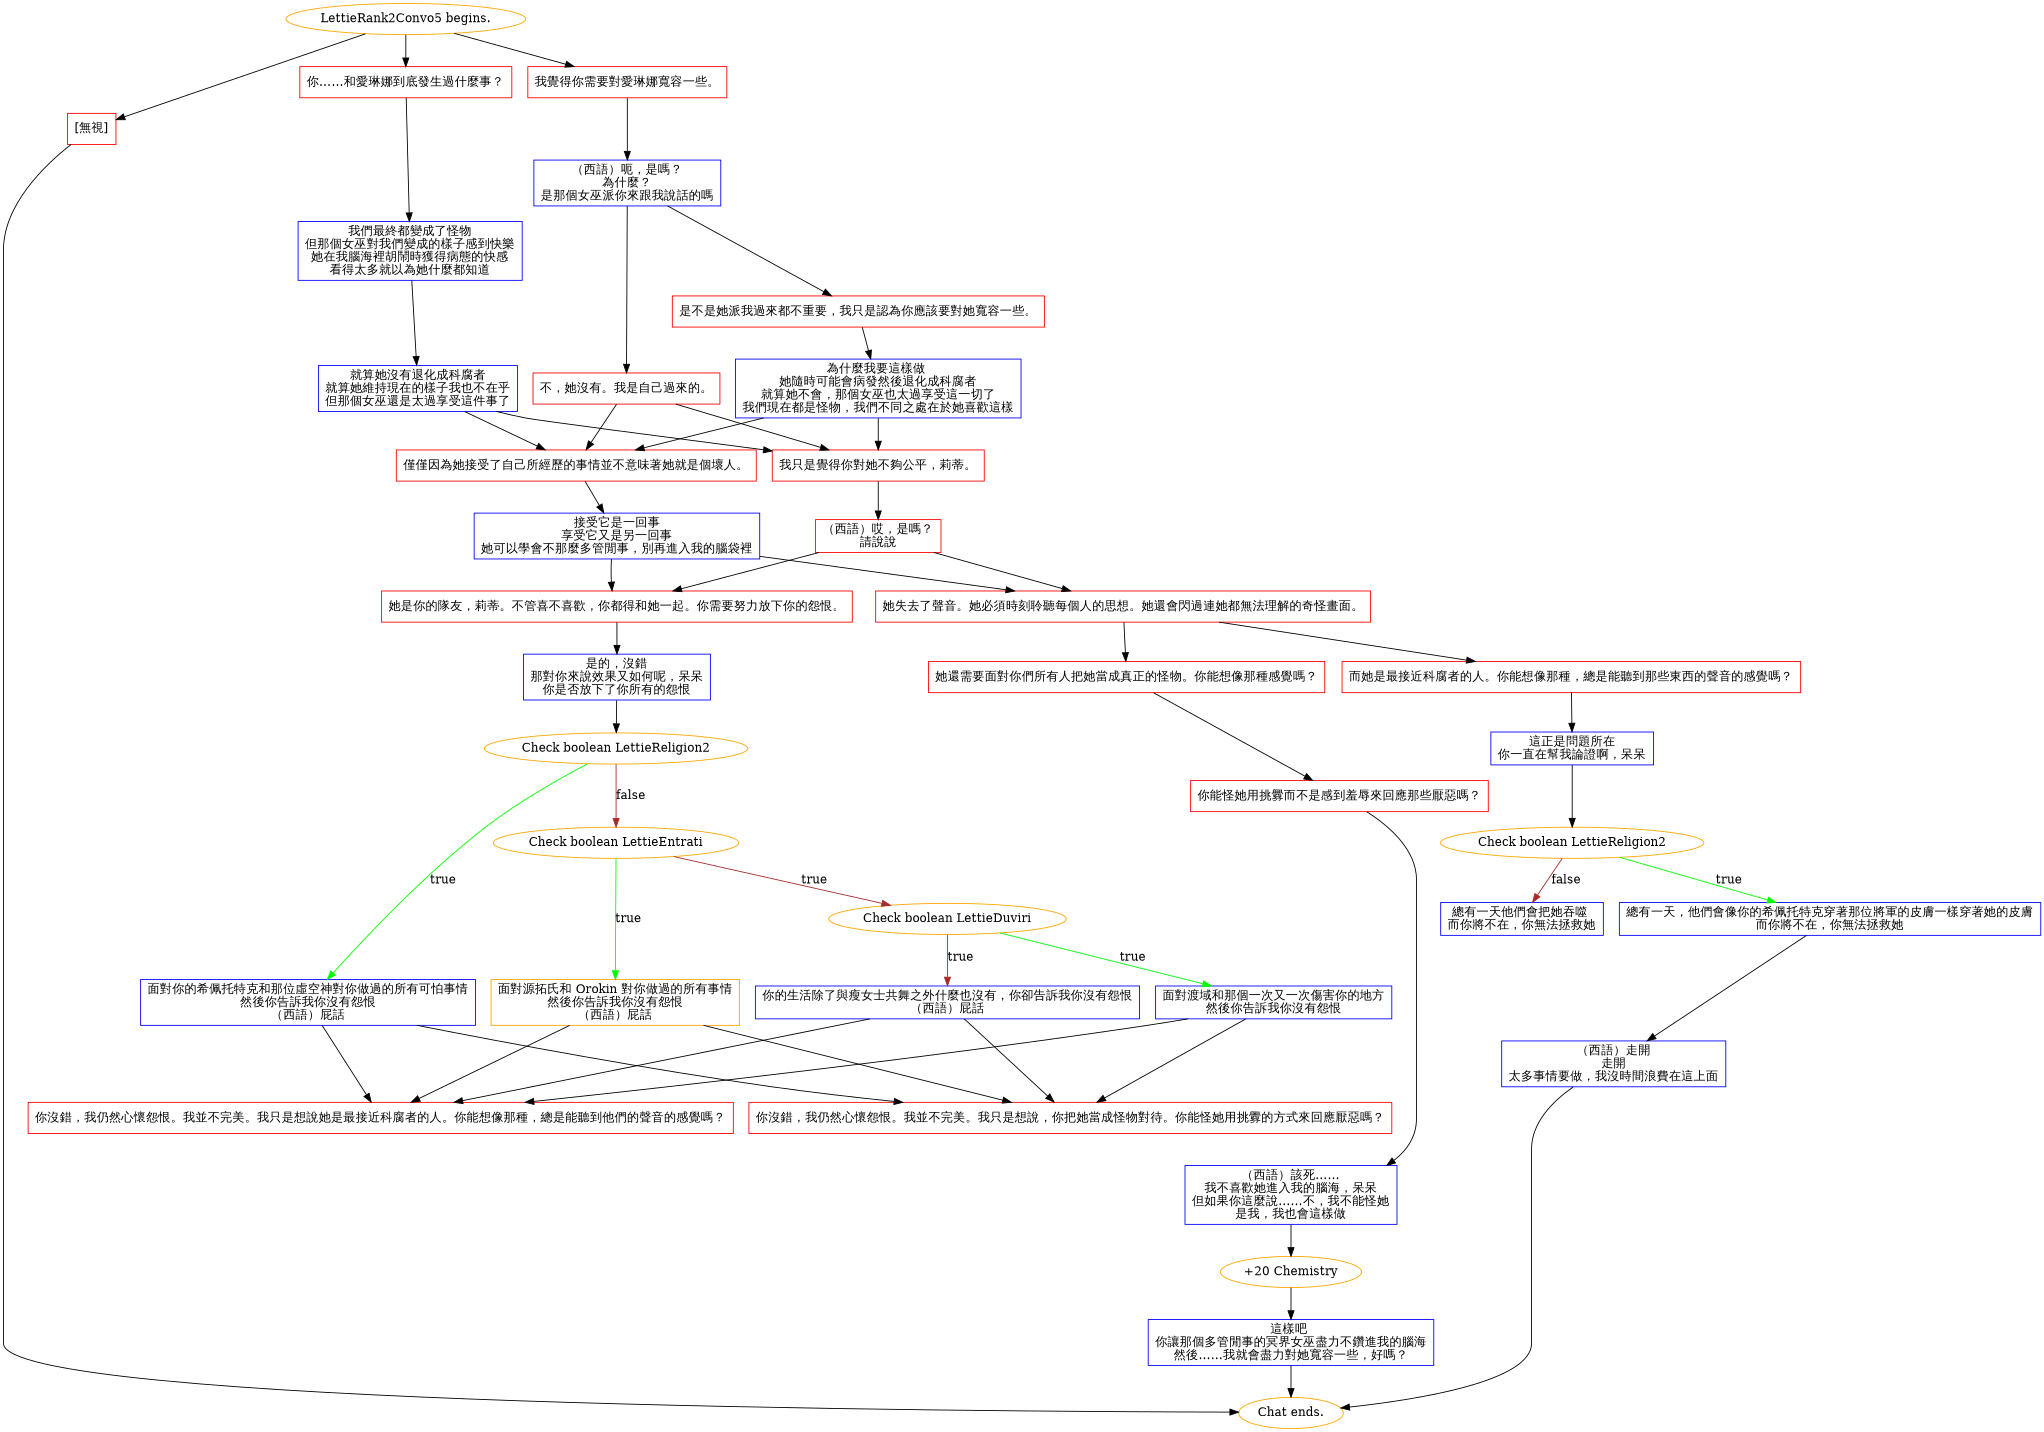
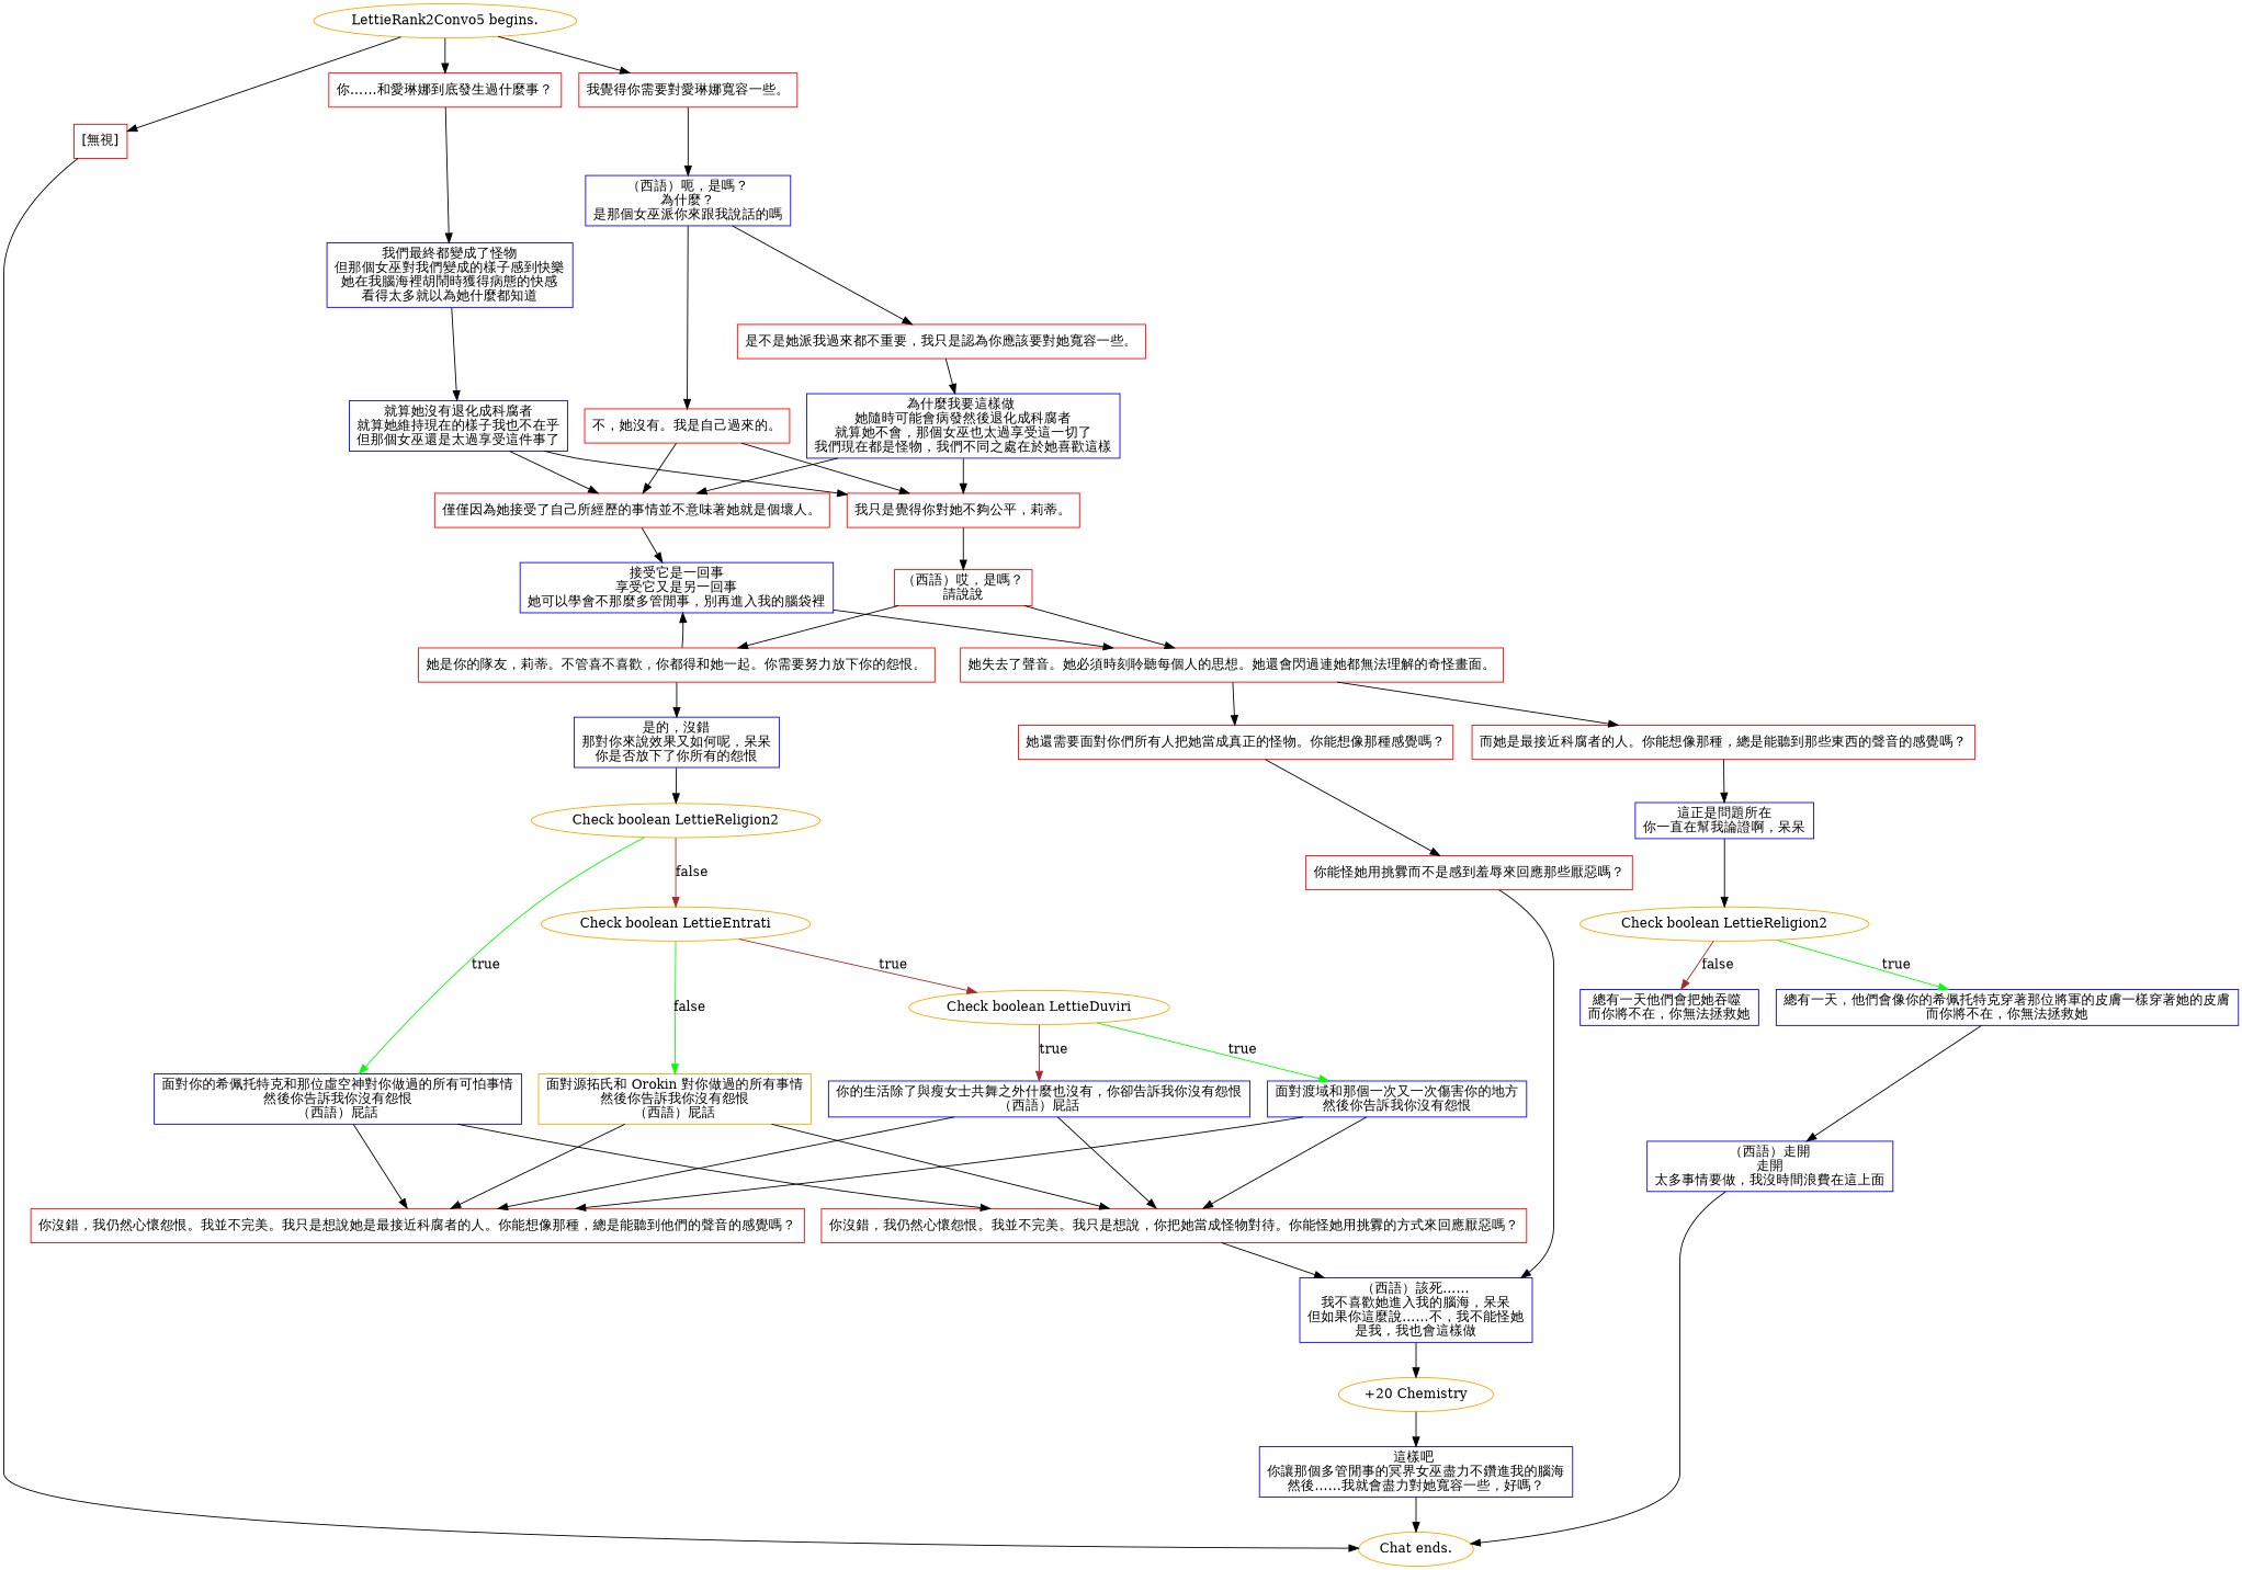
  digraph {
    node [color=red shape=box]
    "LettieRank2Convo5 begins." [color=orange shape=""]
    n2 [label="你……和愛琳娜到底發生過什麼事？"]
    n3 [label="我覺得你需要對愛琳娜寬容一些。"]
    n4 [label="[無視]"]
    n5 [color=blue label="我們最終都變成了怪物\n但那個女巫對我們變成的樣子感到快樂\n她在我腦海裡胡鬧時獲得病態的快感\n看得太多就以為她什麼都知道"]
    n6 [color=blue label="（西語）呃，是嗎？\n為什麼？\n是那個女巫派你來跟我說話的嗎"]
    "Chat ends." [color=orange shape=""]
    n8 [color=blue label="就算她沒有退化成科腐者\n就算她維持現在的樣子我也不在乎\n但那個女巫還是太過享受這件事了"]
    n9 [label="不，她沒有。我是自己過來的。"]
    n10 [label="是不是她派我過來都不重要，我只是認為你應該要對她寬容一些。"]
    n11 [label="僅僅因為她接受了自己所經歷的事情並不意味著她就是個壞人。"]
    n12 [label="我只是覺得你對她不夠公平，莉蒂。"]
    n13 [color=blue label="為什麼我要這樣做 \n她隨時可能會病發然後退化成科腐者\n就算她不會，那個女巫也太過享受這一切了\n我們現在都是怪物，我們不同之處在於她喜歡這樣"]
    n14 [color=blue label="接受它是一回事\n享受它又是另一回事\n她可以學會不那麼多管閒事，別再進入我的腦袋裡"]
    n15 [label="（西語）哎，是嗎？\n請說說"]
    n16 [label="她是你的隊友，莉蒂。不管喜不喜歡，你都得和她一起。你需要努力放下你的怨恨。"]
    n17 [label="她失去了聲音。她必須時刻聆聽每個人的思想。她還會閃過連她都無法理解的奇怪畫面。"]
    n18 [color=blue label="是的，沒錯\n那對你來說效果又如何呢，呆呆\n你是否放下了你所有的怨恨"]
    n19 [label="而她是最接近科腐者的人。你能想像那種，總是能聽到那些東西的聲音的感覺嗎？"]
    n20 [label="她還需要面對你們所有人把她當成真正的怪物。你能想像那種感覺嗎？"]
    n21 [color=orange label="Check boolean LettieReligion2" shape=""]
    n22 [color=blue label="這正是問題所在\n你一直在幫我論證啊，呆呆"]
    n23 [label="你能怪她用挑釁而不是感到羞辱來回應那些厭惡嗎？"]
    n24 [color=blue label="面對你的希佩托特克和那位虛空神對你做過的所有可怕事情\n然後你告訴我你沒有怨恨\n（西語）屁話"]
    n25 [color=orange label="Check boolean LettieEntrati" shape=""]
    n26 [color=orange label="Check boolean LettieReligion2" shape=""]
    n27 [color=blue label="（西語）該死……\n我不喜歡她進入我的腦海，呆呆\n但如果你這麼說……不，我不能怪她\n是我，我也會這樣做"]
    n28 [label="你沒錯，我仍然心懷怨恨。我並不完美。我只是想說，你把她當成怪物對待。你能怪她用挑釁的方式來回應厭惡嗎？"]
    n29 [label="你沒錯，我仍然心懷怨恨。我並不完美。我只是想說她是最接近科腐者的人。你能想像那種，總是能聽到他們的聲音的感覺嗎？"]
    n30 [color=orange label="面對源拓氏和 Orokin 對你做過的所有事情\n然後你告訴我你沒有怨恨\n（西語）屁話"]
    n31 [color=orange label="Check boolean LettieDuviri" shape=""]
    n32 [color=blue label="總有一天，他們會像你的希佩托特克穿著那位將軍的皮膚一樣穿著她的皮膚\n而你將不在，你無法拯救她"]
    n33 [color=blue label="總有一天他們會把她吞噬 \n而你將不在，你無法拯救她"]
    n34 [color=orange label="+20 Chemistry" shape=""]
    n35 [color=blue label="面對渡域和那個一次又一次傷害你的地方\n然後你告訴我你沒有怨恨"]
    n36 [color=blue label="你的生活除了與瘦女士共舞之外什麼也沒有，你卻告訴我你沒有怨恨\n（西語）屁話"]
    n37 [color=blue label="（西語）走開\n走開\n太多事情要做，我沒時間浪費在這上面"]
    n38 [color=blue label="這樣吧 \n你讓那個多管閒事的冥界女巫盡力不鑽進我的腦海\n然後……我就會盡力對她寬容一些，好嗎？"]
    "LettieRank2Convo5 begins." -> n2
    "LettieRank2Convo5 begins." -> n3
    "LettieRank2Convo5 begins." -> n4
    n2 -> n5
    n3 -> n6
    n4 -> "Chat ends."
    n5 -> n8
    n6 -> n9
    n6 -> n10
    n8 -> n11
    n8 -> n12
    n9 -> n11
    n9 -> n12
    n10 -> n13
    n11 -> n14
    n12 -> n15
    n13 -> n11
    n13 -> n12
-   n14 -> n16
+   n16 -> n14
    n14 -> n17
    n15 -> n16
    n15 -> n17
    n16 -> n18
    n17 -> n19
    n17 -> n20
    n18 -> n21
    n19 -> n22
    n20 -> n23
    n21 -> n24 [color=green label=true]
    n21 -> n25 [color=brown label=false]
    n22 -> n26
    n23 -> n27
    n24 -> n28
    n24 -> n29
-   n25 -> n30 [color=green label=true]
+   n25 -> n30 [color=green label=false]
    n25 -> n31 [color=brown label=true]
    n26 -> n32 [color=green label=true]
    n26 -> n33 [color=brown label=false]
    n27 -> n34
+   n28 -> n27
    n30 -> n28
    n30 -> n29
    n31 -> n35 [color=green label=true]
    n31 -> n36 [color=brown label=true]
    n32 -> n37
    n34 -> n38
    n35 -> n28
    n35 -> n29
    n36 -> n28
    n36 -> n29
    n37 -> "Chat ends."
    n38 -> "Chat ends."
  }
